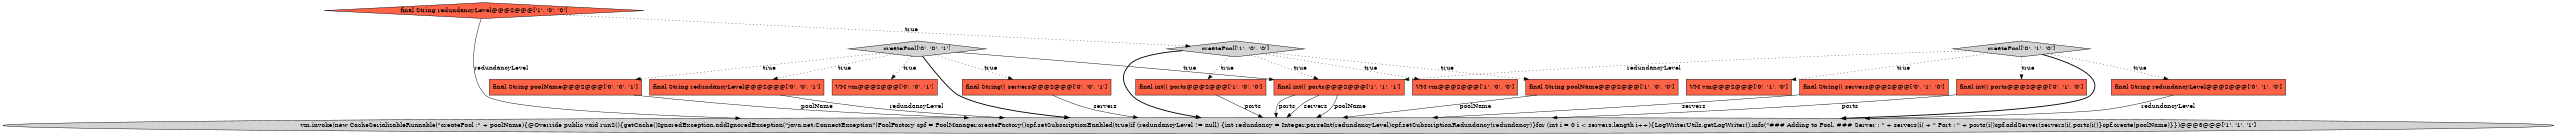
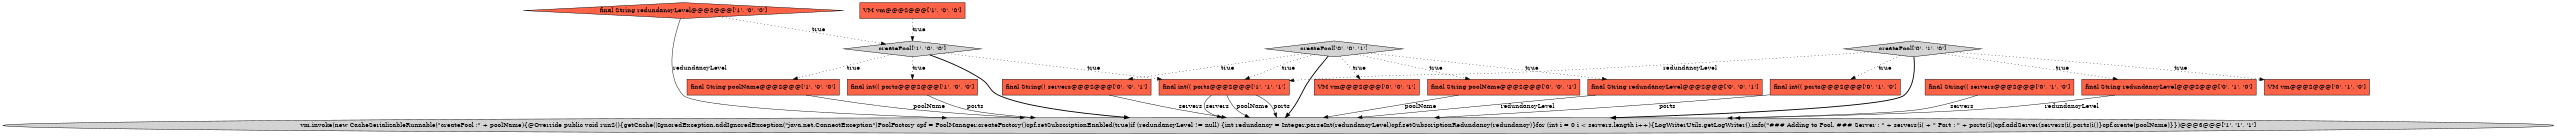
  digraph {
    node [fillcolor=tomato shape=box style=filled]
    edge [style=dotted]
    n1 [label="final String redundancyLevel@@@2@@@['1', '0', '0']" shape=diamond]
    n2 [fillcolor=lightgray label="vm.invoke(new CacheSerializableRunnable(\"createPool :\" + poolName){@Override public void run2(){getCache()IgnoredException.addIgnoredException(\"java.net.ConnectException\")PoolFactory cpf = PoolManager.createFactory()cpf.setSubscriptionEnabled(true)if (redundancyLevel != null) {int redundancy = Integer.parseInt(redundancyLevel)cpf.setSubscriptionRedundancy(redundancy)}for (int i = 0 i < servers.length i++){LogWriterUtils.getLogWriter().info(\"### Adding to Pool. ### Server : \" + servers(i( + \" Port : \" + ports(i()cpf.addServer(servers(i(,ports(i()}cpf.create(poolName)}})@@@3@@@['1', '1', '1']" shape=ellipse]
    n3 [fillcolor=lightgray label="createPool['1', '0', '0']" shape=diamond]
    n4 [label="VM vm@@@2@@@['0', '1', '0']"]
    n5 [label="VM vm@@@2@@@['0', '0', '1']"]
    n6 [fillcolor=lightgray label="createPool['0', '0', '1']" shape=diamond]
    n7 [label="final String(( servers@@@2@@@['0', '0', '1']"]
    n8 [label="final int(( ports@@@2@@@['1', '1', '1']"]
    n9 [label="final String poolName@@@2@@@['0', '0', '1']"]
    n10 [label="final String redundancyLevel@@@2@@@['0', '0', '1']"]
    n11 [label="final int(( ports@@@2@@@['1', '0', '0']"]
    n12 [label="final int(( ports@@@2@@@['0', '1', '0']"]
    n13 [label="final String poolName@@@2@@@['1', '0', '0']"]
    n14 [fillcolor=lightgray label="createPool['0', '1', '0']" shape=diamond]
    n15 [label="final String redundancyLevel@@@2@@@['0', '1', '0']"]
    n16 [label="final String(( servers@@@2@@@['0', '1', '0']"]
    n17 [label="VM vm@@@2@@@['1', '0', '0']"]
    n1 -> n2 [label=redundancyLevel style=solid]
    n1 -> n3 [label=true]
    n3 -> n2 [style=bold]
    n3 -> n8 [label=true]
    n3 -> n11 [label=true]
    n3 -> n13 [label=true]
-   n3 -> n17 [label=true]
+   n17 -> n3 [label=true]
    n6 -> n2 [style=bold]
    n6 -> n5 [label=true]
    n6 -> n7 [label=true]
-   n6 -> n8 [label=true style=solid]
+   n6 -> n8 [label=true]
    n6 -> n9 [label=true]
    n6 -> n10 [label=true]
    n7 -> n2 [label=servers style=solid]
    n8 -> n2 [label=poolName style=solid]
    n8 -> n2 [label=ports style=solid]
    n8 -> n2 [label=servers style=solid]
    n9 -> n2 [label=poolName style=solid]
    n10 -> n2 [label=redundancyLevel style=solid]
    n11 -> n2 [label=ports style=solid]
    n12 -> n2 [label=ports style=solid]
    n13 -> n2 [label=poolName style=solid]
    n14 -> n2 [style=bold]
    n14 -> n4 [label=true]
    n14 -> n8 [label=redundancyLevel]
    n14 -> n12 [label=true]
    n14 -> n15 [label=true]
    n15 -> n2 [label=redundancyLevel style=solid]
    n16 -> n2 [label=servers style=solid]
  }
